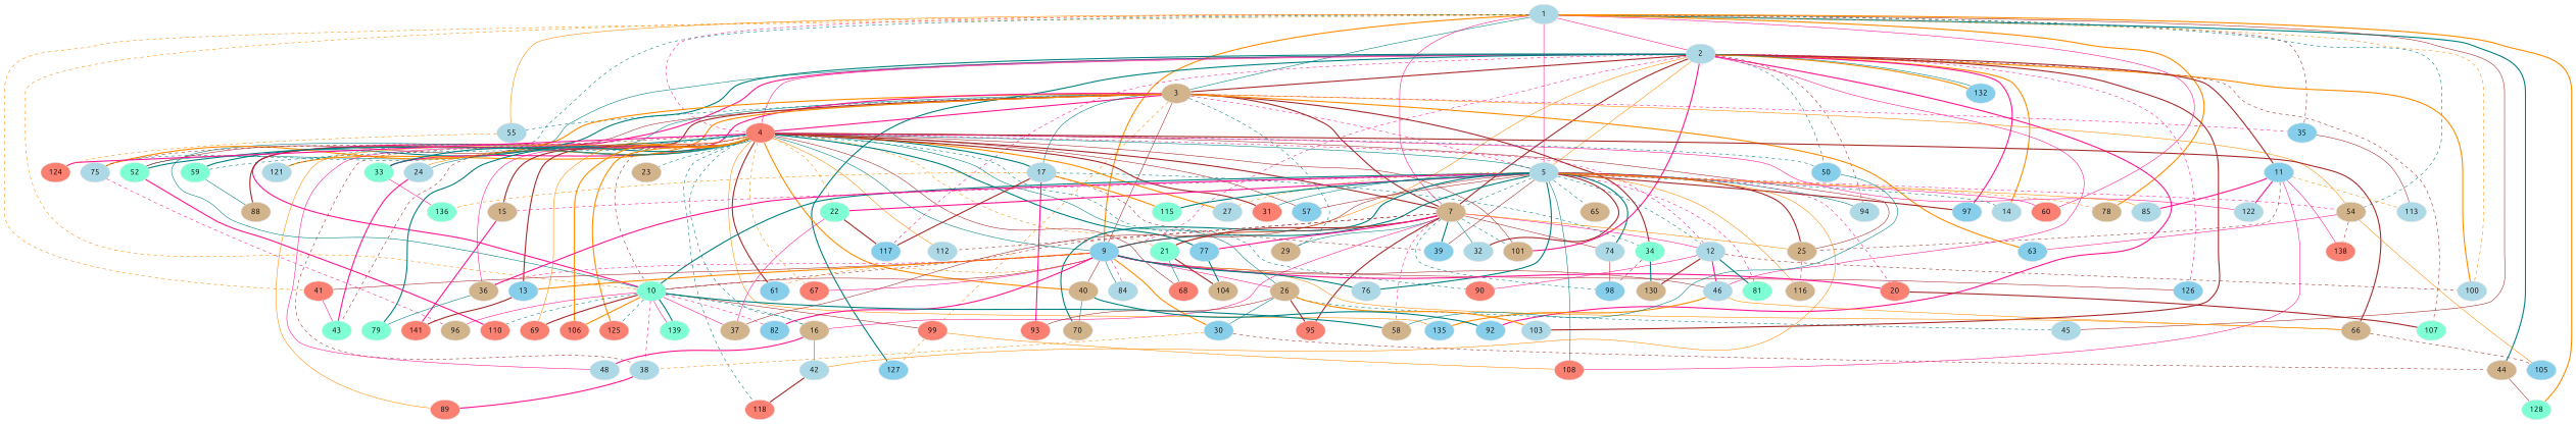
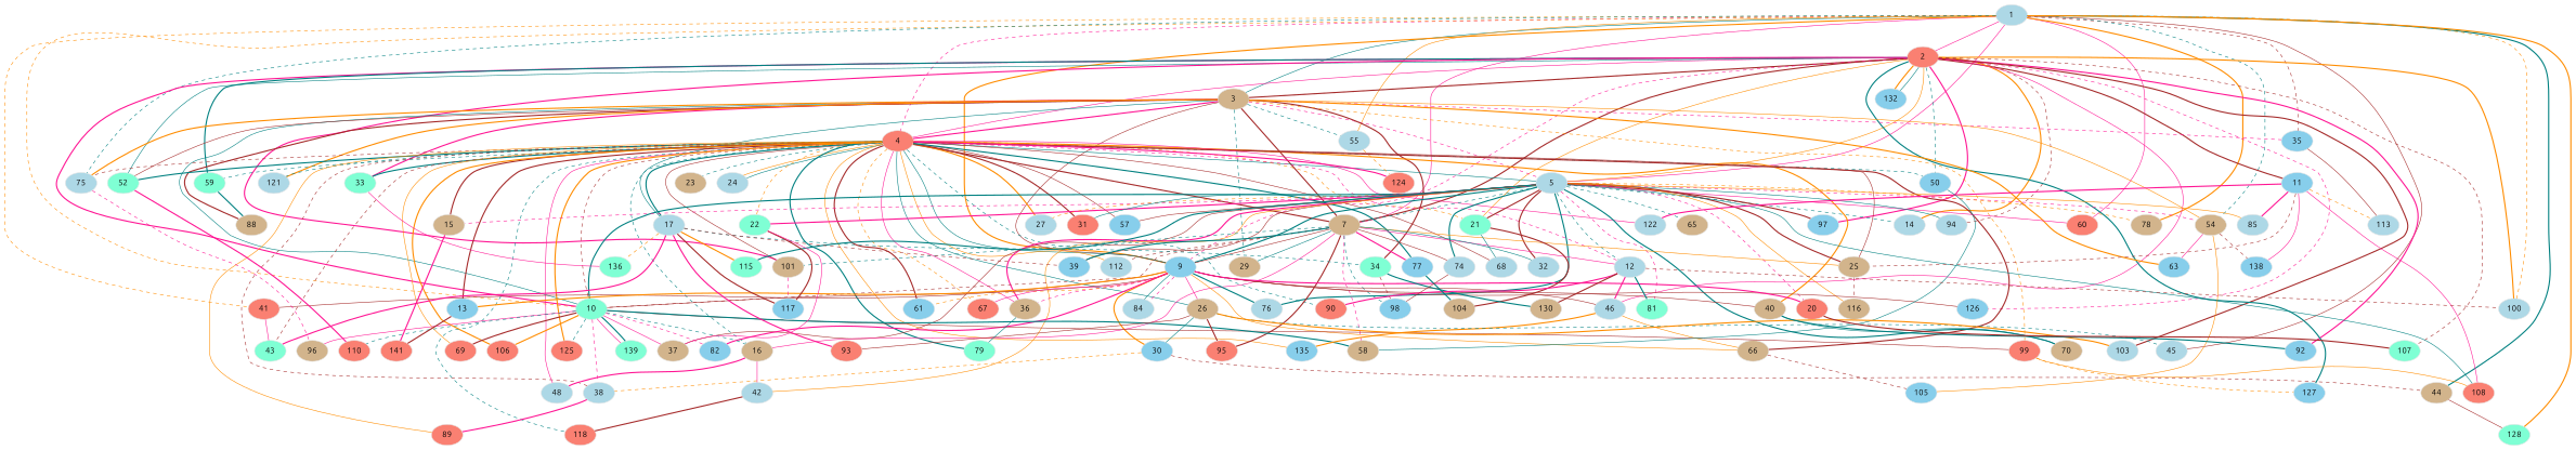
  graph {
    fontname=Ubuntu
    node [color=gray90 fillcolor=lightblue fontname=Ubuntu style=filled]
    edge [color=teal fontname=Ubuntu style=bold]
    1 [super="+56"]
-   2 [super="+102"]
+   2 [fillcolor=salmon super="+102"]
    3 [fillcolor=tan super="+53"]
    4 [fillcolor=salmon super="+8"]
    5 [super="+6"]
    7 [fillcolor=tan super="+19"]
    9 [fillcolor=skyblue super="+28"]
    10 [fillcolor=aquamarine super="+72"]
    35 [fillcolor=skyblue]
    41 [fillcolor=salmon]
    44 [fillcolor=tan super="+119"]
    45
    54 [fillcolor=tan super="+62"]
    55
    n15 [fillcolor=salmon label=60]
    75 [super="+133"]
    78 [fillcolor=tan]
    100 [super="+134"]
    128 [fillcolor=aquamarine]
    11 [fillcolor=skyblue super="+51"]
    14
    21 [fillcolor=aquamarine super="+114"]
    46 [super="+49"]
    50 [fillcolor=skyblue]
    52 [fillcolor=aquamarine]
    59 [fillcolor=aquamarine]
    92 [fillcolor=skyblue]
    94
    97 [fillcolor=skyblue]
    101 [fillcolor=tan super="+129"]
    103
    107 [fillcolor=aquamarine]
    117 [fillcolor=skyblue super="+140"]
    126 [fillcolor=skyblue]
    127 [fillcolor=skyblue]
    132 [fillcolor=skyblue]
    17 [super="+73"]
    29 [fillcolor=tan]
    33 [fillcolor=aquamarine]
    34 [fillcolor=aquamarine]
    63 [fillcolor=skyblue]
    88 [fillcolor=tan]
    99 [fillcolor=salmon]
    121
    12 [super="+131"]
    13 [fillcolor=skyblue]
    15 [fillcolor=tan]
    16 [fillcolor=tan super="+18"]
    22 [fillcolor=aquamarine super="+60"]
    23 [fillcolor=tan]
    24
    25 [fillcolor=tan super="+83"]
    26 [fillcolor=tan super="+80"]
    27
    31 [fillcolor=salmon]
    36 [fillcolor=tan super="+71"]
    38 [super="+86"]
    40 [fillcolor=tan]
    43 [fillcolor=aquamarine super="+109"]
    48 [super="+87"]
    57 [fillcolor=skyblue]
    61 [fillcolor=skyblue]
    66 [fillcolor=tan super="+123"]
    67 [fillcolor=salmon]
-   68 [fillcolor=salmon]
+   68
    69 [fillcolor=salmon]
    77 [fillcolor=skyblue]
    79 [fillcolor=aquamarine]
    89 [fillcolor=salmon]
    90 [fillcolor=salmon]
    106 [fillcolor=salmon]
    112
    118 [fillcolor=salmon]
    122
    124 [fillcolor=salmon]
    125 [fillcolor=salmon]
    135 [fillcolor=skyblue]
    20 [fillcolor=salmon]
    32
    37 [fillcolor=tan super="+47"]
    39 [fillcolor=skyblue]
    42
    65 [fillcolor=tan]
    70 [fillcolor=tan]
    74
    76
    81 [fillcolor=aquamarine]
    85
    108 [fillcolor=salmon super="+111"]
    115 [fillcolor=aquamarine]
    116 [fillcolor=tan]
    58 [fillcolor=tan super="+91"]
    95 [fillcolor=salmon]
    98 [fillcolor=skyblue super="+137"]
    30 [fillcolor=skyblue]
    82 [fillcolor=skyblue]
    84
    96 [fillcolor=tan]
    110 [fillcolor=salmon]
    139 [fillcolor=aquamarine]
    113
-   138 [fillcolor=salmon]
+   138 [fillcolor=skyblue]
    105 [fillcolor=skyblue]
    104 [fillcolor=tan]
    93 [fillcolor=salmon]
    136 [fillcolor=aquamarine]
    130 [fillcolor=tan]
    141 [fillcolor=salmon]
    1 -- 2 [color=deeppink style=solid]
    1 -- 3 [style=solid]
    1 -- 4 [color=deeppink style=dashed weight=3]
    1 -- 5 [color=deeppink style=solid weight=2]
    1 -- 7 [color=deeppink style=solid]
    1 -- 9 [color=darkorange]
    1 -- 10 [color=darkorange style=dashed]
    1 -- 35 [color=brown style=dashed]
    1 -- 41 [color=darkorange style=dashed]
    1 -- 44 [weight=2]
    1 -- 45 [color=brown style=solid]
    1 -- 54 [style=dashed]
    1 -- 55 [color=darkorange style=solid]
    1 -- n15 [color=deeppink style=solid]
    1 -- 75 [style=dashed]
    1 -- 78 [color=darkorange]
    1 -- 100 [color=darkorange style=dashed]
    1 -- 128 [color=darkorange]
    2 -- 3 [color=brown]
    2 -- 4 [color=deeppink style=solid weight=2]
    2 -- 5 [color=darkorange style=solid weight=2]
    2 -- 7 [color=brown]
    2 -- 9 [color=deeppink style=dashed]
    2 -- 10 [color=deeppink]
    2 -- 100 [color=darkorange]
    2 -- 11 [color=brown]
    2 -- 14 [color=darkorange]
    2 -- 21 [color=darkorange style=solid]
    2 -- 46 [color=deeppink style=solid]
    2 -- 50 [style=dashed]
    2 -- 52 [style=solid]
    2 -- 59
    2 -- 92 [color=deeppink]
    2 -- 94 [color=brown style=dashed]
    2 -- 97 [color=deeppink]
    2 -- 101 [color=deeppink]
    2 -- 103 [color=brown]
    2 -- 107 [color=brown style=dashed]
-   2 -- 117 [color=deeppink style=dashed]
+   101 -- 117 [color=deeppink style=dashed]
    2 -- 126 [color=deeppink style=dashed]
    2 -- 127
    2 -- 132 [color=darkorange]
    2 -- 132 [style=solid]
    3 -- 4 [color=deeppink weight=2]
    3 -- 5 [color=deeppink style=dashed weight=2]
    3 -- 7 [color=brown]
    3 -- 9 [color=brown style=solid weight=2]
    3 -- 10 [style=solid]
    3 -- 35 [color=deeppink style=dashed]
    3 -- 54 [color=darkorange style=solid]
    3 -- 55 [style=dashed]
    3 -- 75 [color=darkorange]
    3 -- 52 [color=brown style=solid]
    3 -- 17 [style=solid]
    3 -- 29 [style=dashed]
    3 -- 33 [color=deeppink]
    3 -- 34 [color=brown]
    3 -- 63 [color=darkorange]
    3 -- 88 [color=brown]
    3 -- 99 [color=darkorange style=dashed]
    3 -- 121 [color=darkorange]
    4 -- 5 [style=solid weight=4]
    4 -- 7 [color=brown weight=2]
    4 -- 9 [style=solid weight=2]
    4 -- 10 [color=brown style=dashed weight=2]
    4 -- 75 [color=brown style=dashed]
    4 -- 21 [color=darkorange style=dashed]
    4 -- 50 [style=dashed]
    4 -- 52
    4 -- 59 [style=dashed]
    4 -- 101 [color=brown style=solid]
    4 -- 17
    4 -- 33
    4 -- 121 [style=dashed]
    4 -- 12 [color=deeppink style=dashed]
    4 -- 13 [color=brown]
    4 -- 15 [color=brown]
    4 -- 16 [style=dashed]
    4 -- 22 [color=darkorange style=dashed]
    4 -- 23 [style=dashed weight=2]
    4 -- 24 [color=darkorange style=solid]
    4 -- 24 [style=solid]
    4 -- 25 [color=brown style=solid]
    4 -- 26 [style=solid]
    4 -- 27 [color=darkorange]
    4 -- 31 [color=brown]
    4 -- 36 [color=deeppink style=solid]
    4 -- 38 [color=brown style=dashed]
    4 -- 40 [color=darkorange]
    4 -- 43 [color=brown style=dashed]
    4 -- 48 [color=deeppink style=solid]
    4 -- 57 [color=brown style=solid]
    4 -- 61 [color=brown]
    4 -- 66 [color=brown]
    4 -- 67 [color=darkorange style=dashed]
    4 -- 68 [color=brown style=solid]
    4 -- 69 [color=darkorange style=solid]
    4 -- 77
    4 -- 79
    4 -- 89 [color=darkorange style=solid]
    4 -- 90 [style=dashed]
    4 -- 106 [color=darkorange]
    4 -- 112 [color=darkorange style=solid]
    4 -- 118 [style=dashed]
    4 -- 122 [color=deeppink style=solid]
    4 -- 124 [color=deeppink]
    4 -- 125 [color=darkorange]
    4 -- 135 [color=darkorange style=solid]
    5 -- 7 [style=dashed weight=2]
    5 -- 9 [weight=2]
    5 -- 10 [weight=2]
    5 -- 54 [color=deeppink style=dashed]
    5 -- n15 [color=deeppink style=solid]
    5 -- 78 [color=darkorange style=dashed]
    5 -- 14 [style=dashed]
-   7 -- 21 [color=brown]
+   5 -- 21 [color=brown]
    5 -- 94 [style=solid]
    5 -- 97 [color=brown]
    5 -- 12 [style=dashed]
    5 -- 15 [color=deeppink style=dashed]
    5 -- 22 [color=deeppink weight=2]
    5 -- 25 [color=brown]
    5 -- 27 [color=darkorange style=dashed]
    5 -- 31 [style=solid]
    5 -- 36 [color=deeppink]
    5 -- 57 [color=brown style=solid]
    5 -- 20 [color=deeppink style=dashed]
    5 -- 32 [color=brown]
    5 -- 37 [color=brown style=solid]
    5 -- 39 [color=brown style=solid]
    5 -- 42 [color=darkorange style=solid]
    5 -- 65 [style=dashed weight=2]
    5 -- 70
    5 -- 74
    5 -- 76
    5 -- 81 [color=deeppink style=dashed]
    5 -- 85 [color=darkorange style=solid]
    5 -- 108 [style=solid]
    5 -- 115
    5 -- 116 [color=darkorange style=solid]
    7 -- 9 [color=brown style=solid weight=2]
    7 -- 10 [color=brown style=dashed weight=2]
    7 -- 101 [style=dashed]
    7 -- 29 [style=solid]
    7 -- 12 [color=deeppink style=solid]
    7 -- 16 [color=deeppink style=solid]
    7 -- 25 [color=darkorange style=solid]
    7 -- 77 [color=deeppink]
    7 -- 112 [color=brown style=dashed]
    7 -- 32 [style=solid]
    7 -- 39
    7 -- 74 [color=brown style=solid]
    7 -- 58 [color=deeppink style=dashed]
    7 -- 95 [color=brown]
    7 -- 98 [style=dashed]
    9 -- 10 [color=brown style=solid weight=2]
    9 -- 41 [color=brown style=solid]
    9 -- 46 [color=brown style=solid]
    9 -- 126 [color=brown style=solid]
    9 -- 13 [color=darkorange]
    9 -- 26 [color=deeppink style=solid weight=2]
    9 -- 36 [color=deeppink style=dashed]
    9 -- 40 [color=brown style=solid]
    9 -- 61 [color=darkorange style=dashed]
    9 -- 66 [color=darkorange style=solid]
    9 -- 67 [color=deeppink style=solid]
    9 -- 20 [color=deeppink]
    9 -- 76
    9 -- 30 [color=darkorange]
    9 -- 82 [color=deeppink]
    9 -- 84 [style=solid]
    9 -- 84 [color=deeppink style=dashed]
    10 -- 99 [color=brown style=solid]
    10 -- 16 [style=dashed]
    10 -- 38 [color=deeppink style=dashed]
    10 -- 69 [color=brown]
    10 -- 106 [color=darkorange]
    10 -- 125 [style=dashed]
    10 -- 37 [color=deeppink style=solid]
    10 -- 58
    10 -- 82 [color=deeppink style=dashed]
    10 -- 96 [color=deeppink style=solid]
    10 -- 110 [style=dashed]
    10 -- 139 [color=deeppink style=solid]
    10 -- 139
    35 -- 113 [color=brown style=solid]
    41 -- 43 [color=deeppink style=solid]
    44 -- 128 [color=brown style=solid]
    54 -- 63 [color=deeppink style=solid]
    54 -- 138 [color=brown style=dashed]
    54 -- 105 [color=darkorange style=solid]
    55 -- 124 [color=darkorange style=dashed]
    75 -- 96 [color=deeppink style=dashed]
    11 -- 25 [color=brown style=dashed]
    11 -- 122 [color=deeppink]
    11 -- 85 [color=deeppink]
    11 -- 108 [color=deeppink style=solid]
    11 -- 113 [color=darkorange style=dashed]
    11 -- 138 [color=deeppink style=solid]
    21 -- 68 [style=solid]
    21 -- 104 [color=brown]
    46 -- 66 [color=darkorange style=solid]
    46 -- 135 [color=darkorange]
    50 -- 58 [style=solid]
    52 -- 110 [color=deeppink]
-   59 -- 88 [style=solid]
+   59 -- 88
    17 -- 117 [color=brown]
    17 -- 34 [style=dashed]
-   24 -- 43 [color=deeppink]
+   17 -- 43 [color=deeppink]
    17 -- 39 [color=brown style=dashed]
    17 -- 115 [color=darkorange]
    17 -- 93 [color=deeppink]
    17 -- 136 [color=darkorange style=dashed]
    33 -- 136 [color=deeppink style=solid]
    34 -- 98 [color=brown style=dashed]
    34 -- 130
    99 -- 127 [color=darkorange style=dashed]
    99 -- 108 [color=darkorange style=solid]
    12 -- 100 [color=brown style=dashed]
    12 -- 46 [color=deeppink]
-   12 -- 90 [color=deeppink style=solid]
+   12 -- 90 [color=deeppink]
    12 -- 81
    12 -- 130 [color=brown]
    13 -- 141 [color=brown]
    15 -- 141 [color=deeppink]
    16 -- 48 [color=deeppink weight=2]
    16 -- 42 [color=deeppink style=solid]
    22 -- 117 [color=brown]
    22 -- 37 [color=deeppink style=solid]
    25 -- 116 [color=brown style=dashed]
    26 -- 45 [style=dashed]
    26 -- 103 [color=darkorange]
    26 -- 95 [color=brown]
    26 -- 30 [style=solid]
    26 -- 93 [color=brown style=solid]
    36 -- 79 [style=solid]
    38 -- 89 [color=deeppink]
    40 -- 92
    40 -- 70 [style=solid]
    66 -- 105 [color=brown style=dashed]
    77 -- 104
    20 -- 107 [color=brown]
    42 -- 118 [color=brown]
    74 -- 98 [color=brown style=solid]
    30 -- 44 [color=brown style=dashed]
    30 -- 38 [color=darkorange style=dashed]
  }
